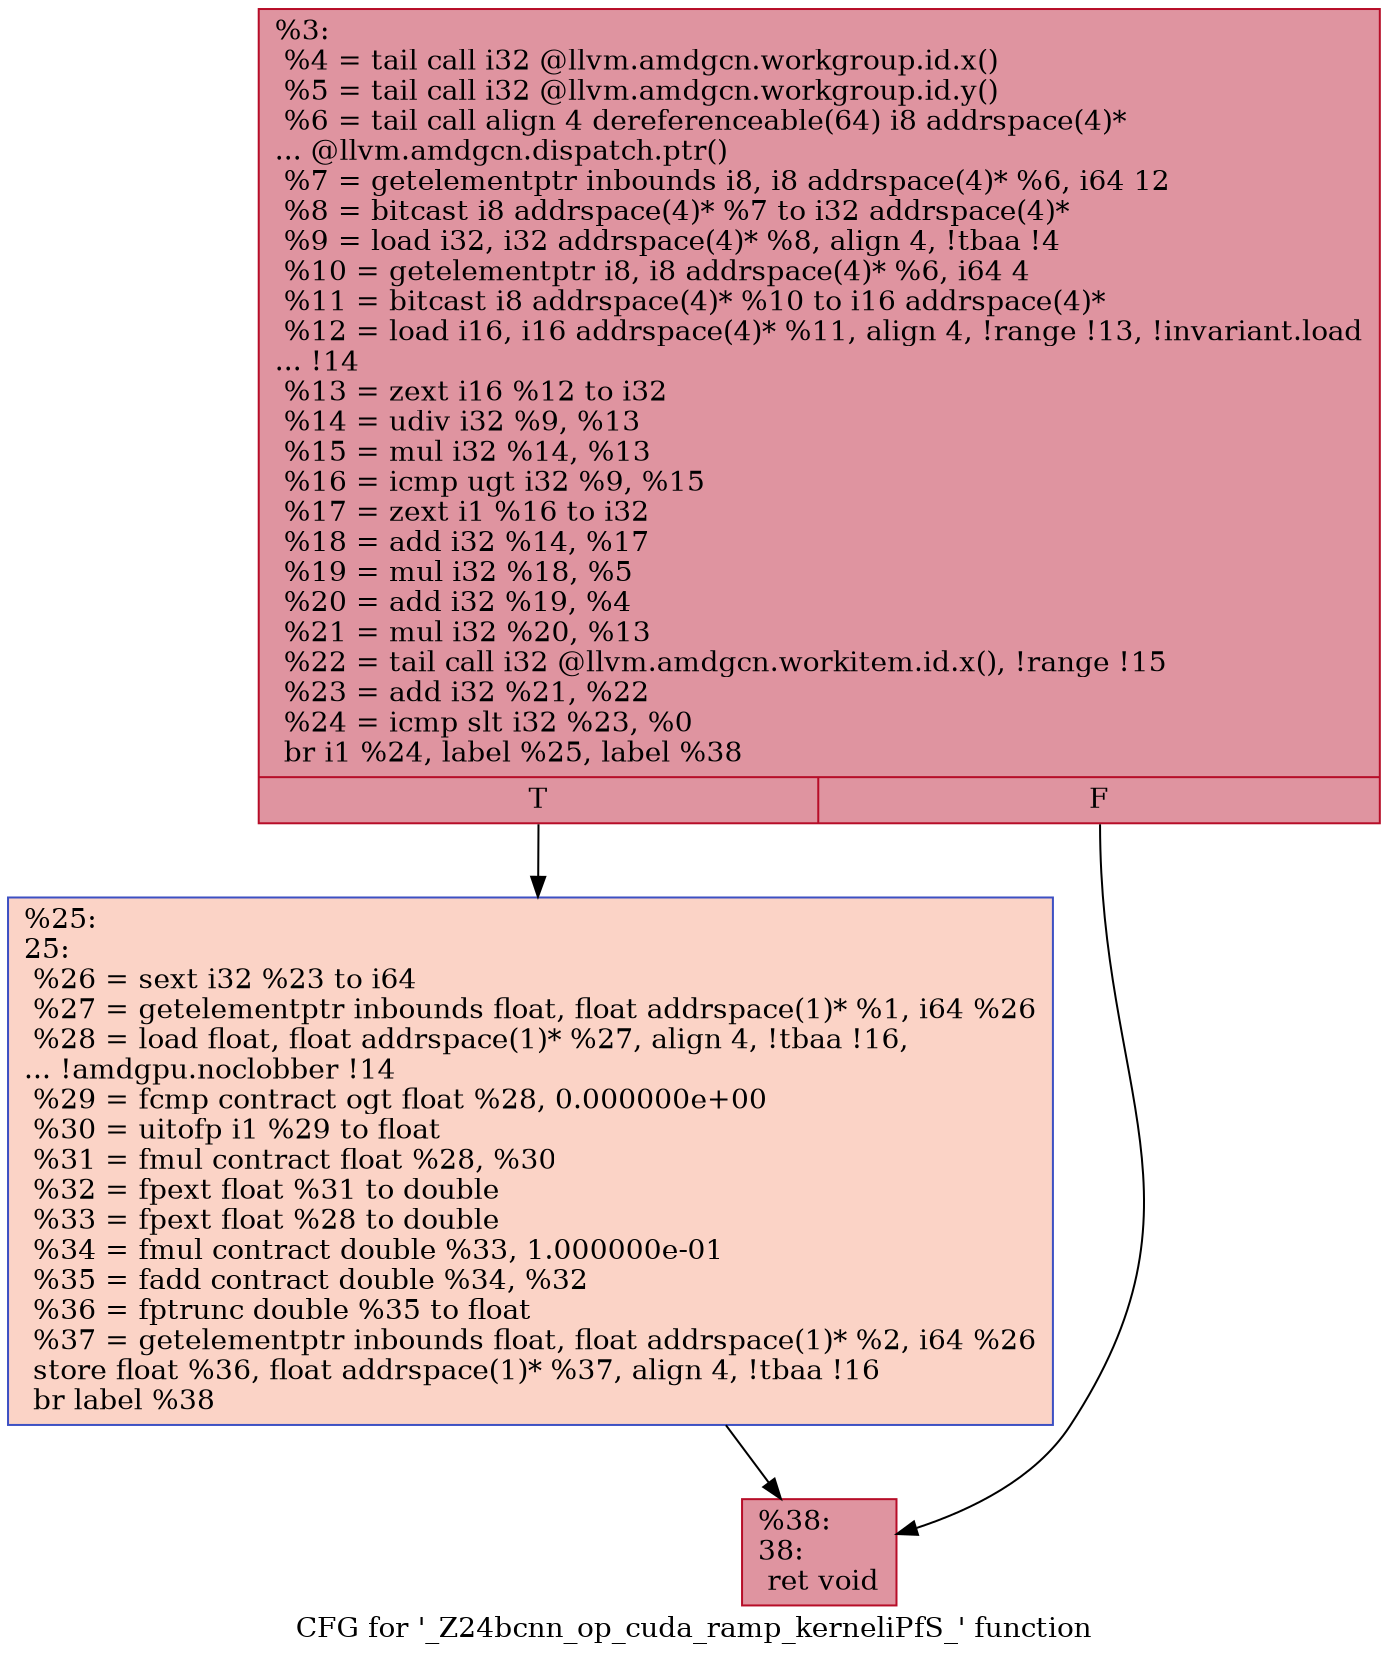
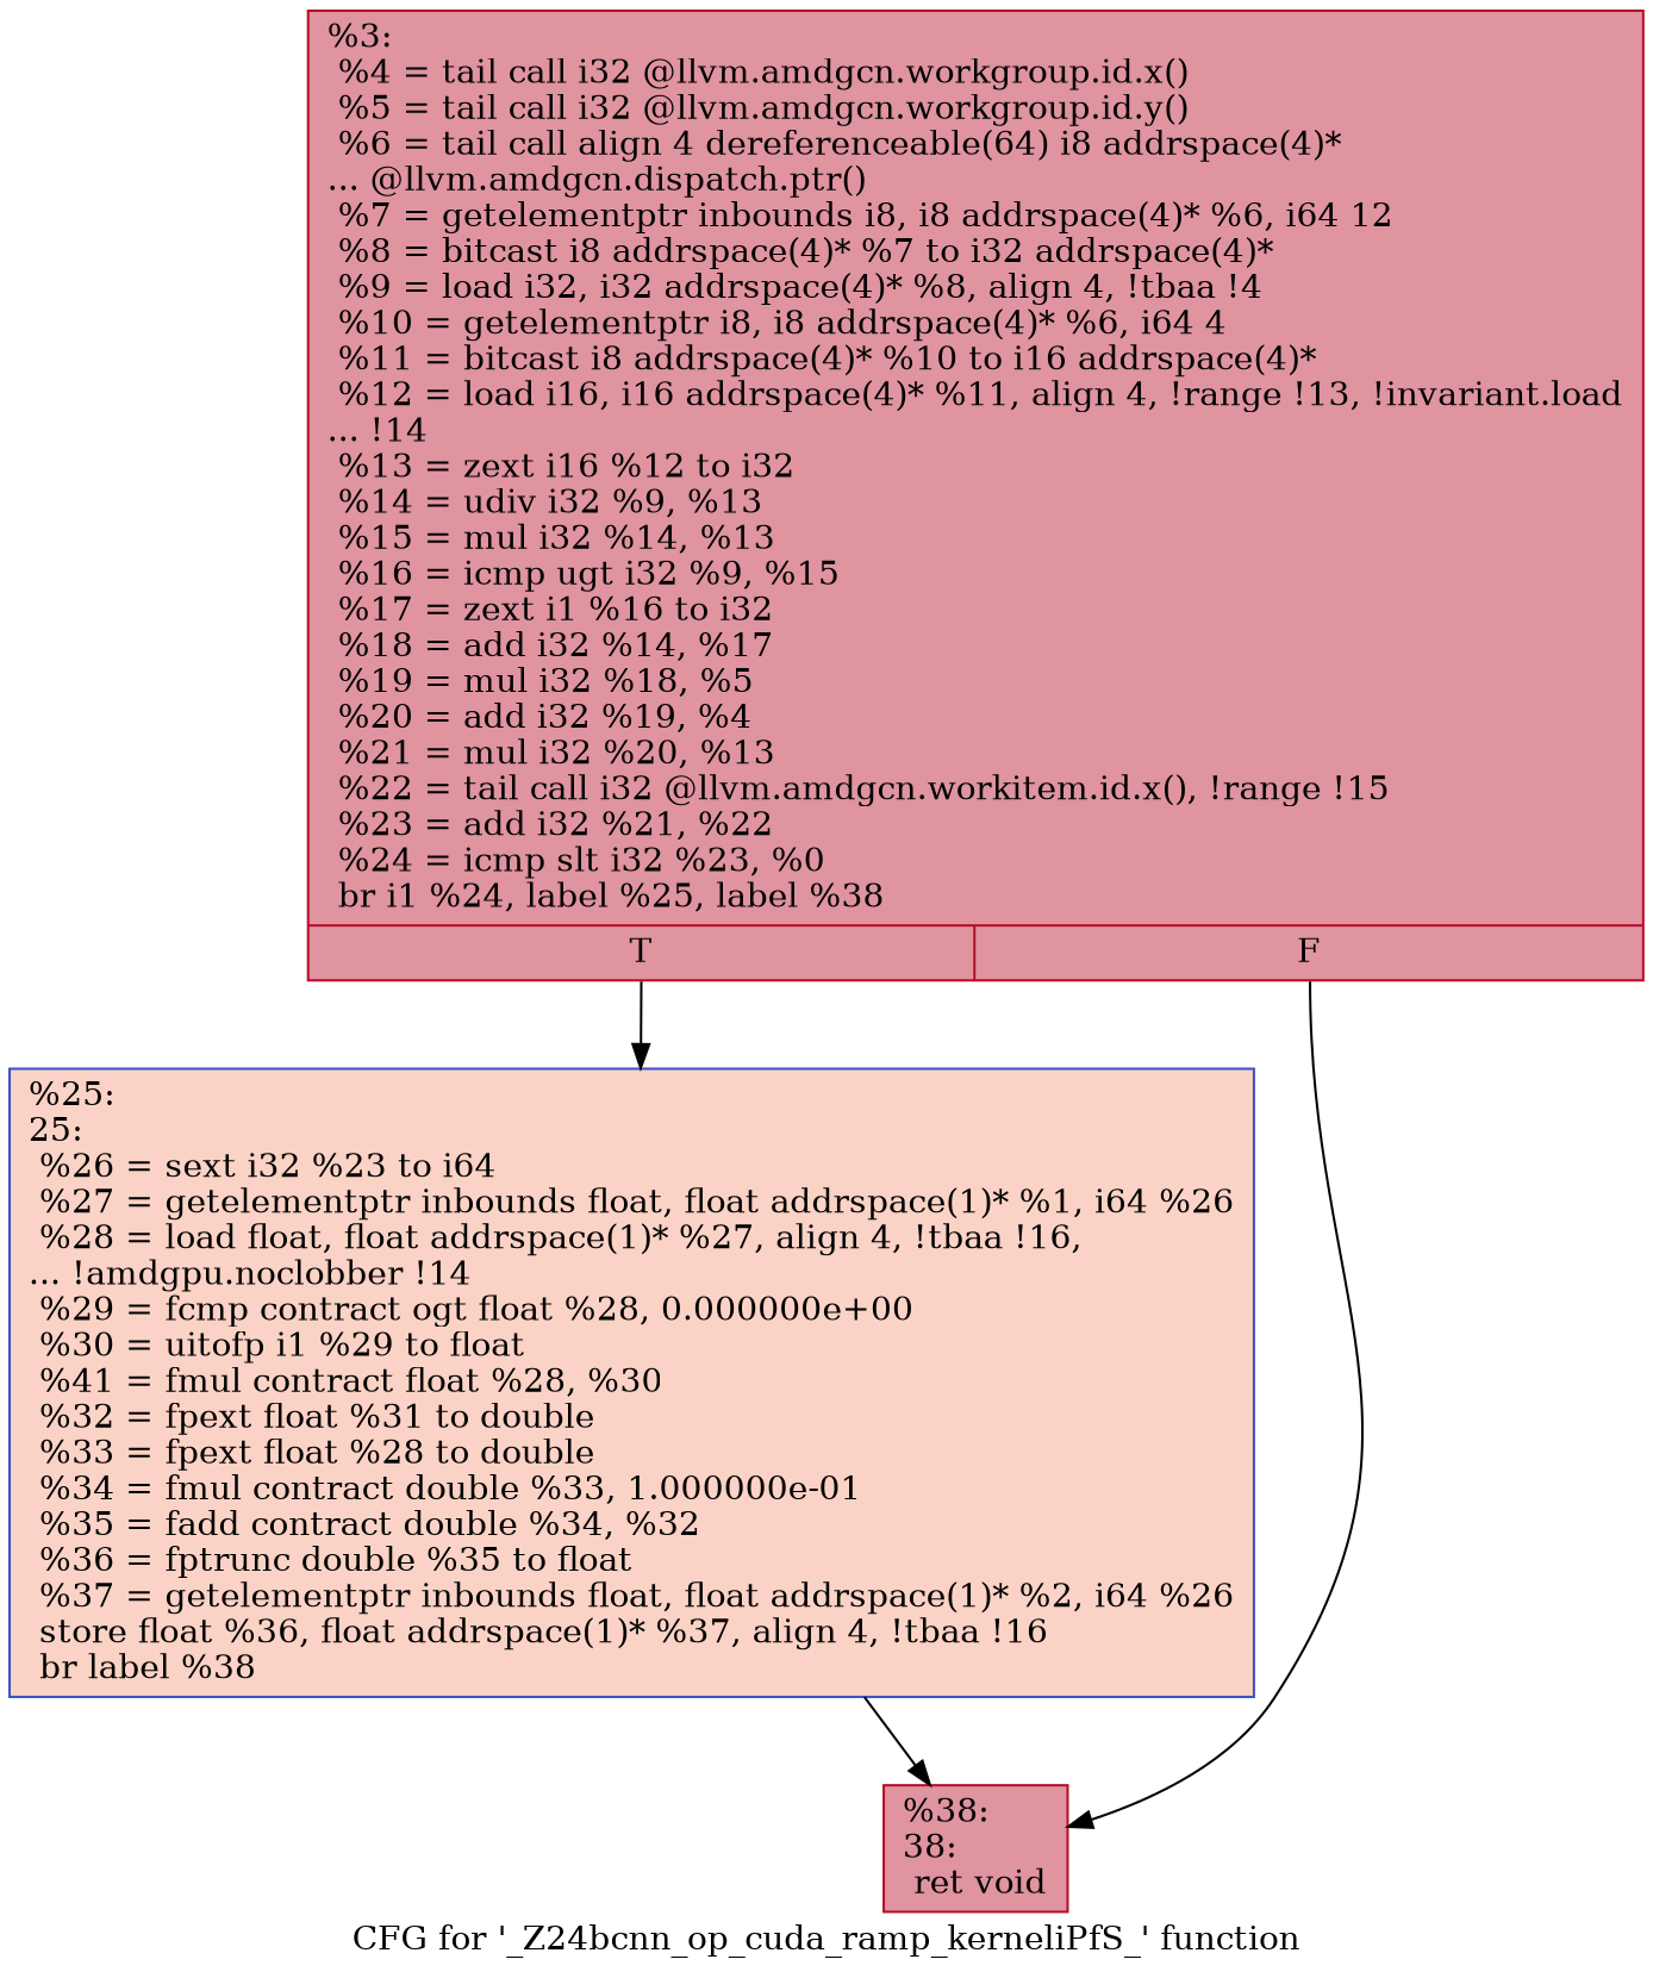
  digraph {
    label="CFG for '_Z24bcnn_op_cuda_ramp_kerneliPfS_' function"
    node [color="#b70d28ff" fillcolor="#b70d2870" shape=record style=filled]
    n1 [label="{%3:\l  %4 = tail call i32 @llvm.amdgcn.workgroup.id.x()\l  %5 = tail call i32 @llvm.amdgcn.workgroup.id.y()\l  %6 = tail call align 4 dereferenceable(64) i8 addrspace(4)*\l... @llvm.amdgcn.dispatch.ptr()\l  %7 = getelementptr inbounds i8, i8 addrspace(4)* %6, i64 12\l  %8 = bitcast i8 addrspace(4)* %7 to i32 addrspace(4)*\l  %9 = load i32, i32 addrspace(4)* %8, align 4, !tbaa !4\l  %10 = getelementptr i8, i8 addrspace(4)* %6, i64 4\l  %11 = bitcast i8 addrspace(4)* %10 to i16 addrspace(4)*\l  %12 = load i16, i16 addrspace(4)* %11, align 4, !range !13, !invariant.load\l... !14\l  %13 = zext i16 %12 to i32\l  %14 = udiv i32 %9, %13\l  %15 = mul i32 %14, %13\l  %16 = icmp ugt i32 %9, %15\l  %17 = zext i1 %16 to i32\l  %18 = add i32 %14, %17\l  %19 = mul i32 %18, %5\l  %20 = add i32 %19, %4\l  %21 = mul i32 %20, %13\l  %22 = tail call i32 @llvm.amdgcn.workitem.id.x(), !range !15\l  %23 = add i32 %21, %22\l  %24 = icmp slt i32 %23, %0\l  br i1 %24, label %25, label %38\l|{<s0>T|<s1>F}}"]
-   n2 [color="#3d50c3ff" fillcolor="#f59c7d70" label="{%25:\l25:                                               \l  %26 = sext i32 %23 to i64\l  %27 = getelementptr inbounds float, float addrspace(1)* %1, i64 %26\l  %28 = load float, float addrspace(1)* %27, align 4, !tbaa !16,\l... !amdgpu.noclobber !14\l  %29 = fcmp contract ogt float %28, 0.000000e+00\l  %30 = uitofp i1 %29 to float\l  %31 = fmul contract float %28, %30\l  %32 = fpext float %31 to double\l  %33 = fpext float %28 to double\l  %34 = fmul contract double %33, 1.000000e-01\l  %35 = fadd contract double %34, %32\l  %36 = fptrunc double %35 to float\l  %37 = getelementptr inbounds float, float addrspace(1)* %2, i64 %26\l  store float %36, float addrspace(1)* %37, align 4, !tbaa !16\l  br label %38\l}"]
+   n2 [color="#3d50c3ff" fillcolor="#f59c7d70" label="{%25:\l25:                                               \l  %26 = sext i32 %23 to i64\l  %27 = getelementptr inbounds float, float addrspace(1)* %1, i64 %26\l  %28 = load float, float addrspace(1)* %27, align 4, !tbaa !16,\l... !amdgpu.noclobber !14\l  %29 = fcmp contract ogt float %28, 0.000000e+00\l  %30 = uitofp i1 %29 to float\l  %41 = fmul contract float %28, %30\l  %32 = fpext float %31 to double\l  %33 = fpext float %28 to double\l  %34 = fmul contract double %33, 1.000000e-01\l  %35 = fadd contract double %34, %32\l  %36 = fptrunc double %35 to float\l  %37 = getelementptr inbounds float, float addrspace(1)* %2, i64 %26\l  store float %36, float addrspace(1)* %37, align 4, !tbaa !16\l  br label %38\l}"]
    n3 [label="{%38:\l38:                                               \l  ret void\l}"]
    n1 -> n2 [tailport=s0]
    n1 -> n3 [tailport=s1]
    n2 -> n3
  }
